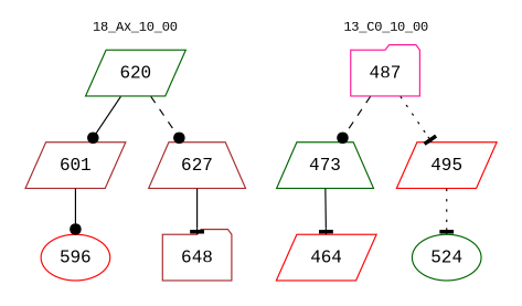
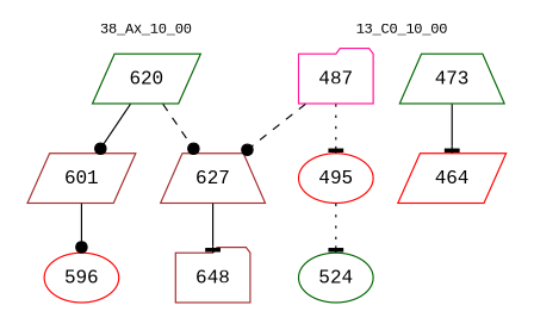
  digraph {
    fontname="Liberation Mono"
    node [color=darkgreen fontname="Liberation Mono" shape=parallelogram]
    edge [arrowhead=dot color=black fontname="Liberation Mono" style=solid]
    n1 [label=620]
    n2 [color=brown label=601]
    n3 [color=brown label=627 shape=trapezium]
    n4 [color=red label=596 shape=ellipse]
    n5 [color=brown label=648 shape=folder]
    n6 [color=deeppink label=487 shape=folder]
    n7 [label=473 shape=trapezium]
-   n8 [color=red label=495]
+   n8 [color=red label=495 shape=ellipse]
    n9 [color=red label=464]
    n10 [label=524 shape=ellipse]
    subgraph cluster_1 {
      color=white
      fontsize=10
-     label="18_Ax_10_00"
+     label="38_Ax_10_00"
      n1
      n2
      n3
      n4
      n5
    }
    subgraph cluster_2 {
      color=white
      fontsize=10
      label="13_C0_10_00"
      n6
      n7
      n8
      n9
      n10
    }
    n1 -> n2
    n1 -> n3 [style=dashed]
    n2 -> n4
    n3 -> n5 [arrowhead=tee]
-   n6 -> n7 [style=dashed]
+   n6 -> n3 [style=dashed]
    n6 -> n8 [arrowhead=tee style=dotted]
    n7 -> n9 [arrowhead=tee]
    n8 -> n10 [arrowhead=tee style=dotted]
  }
